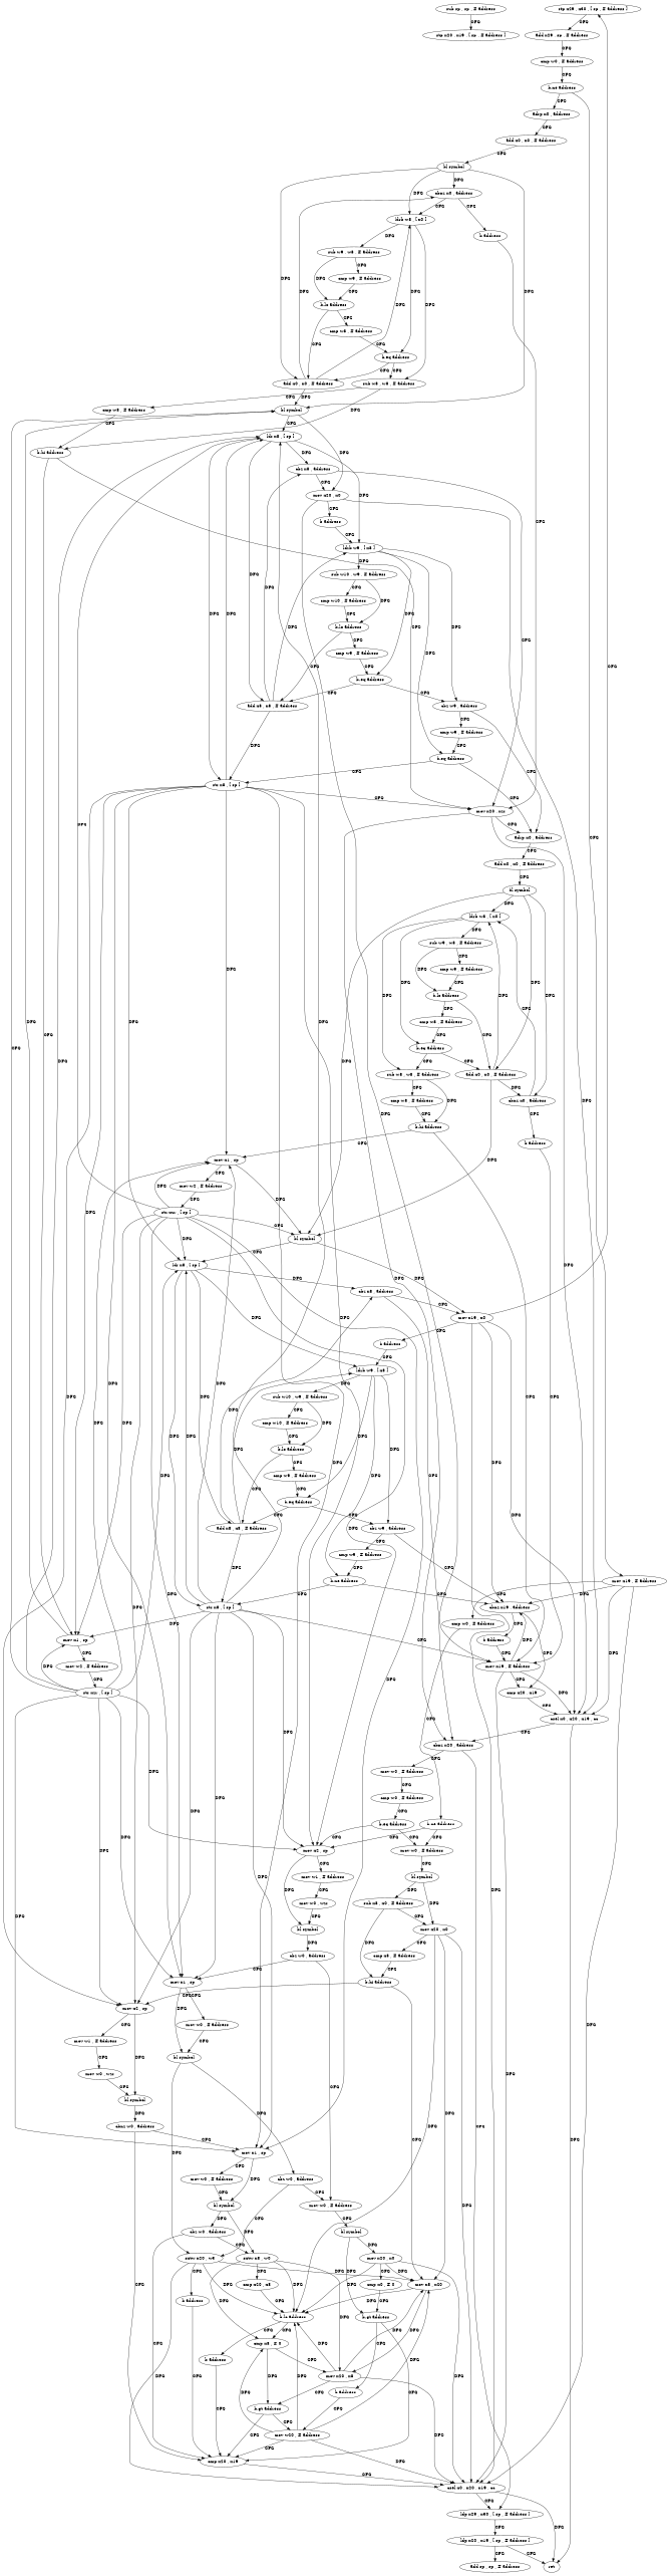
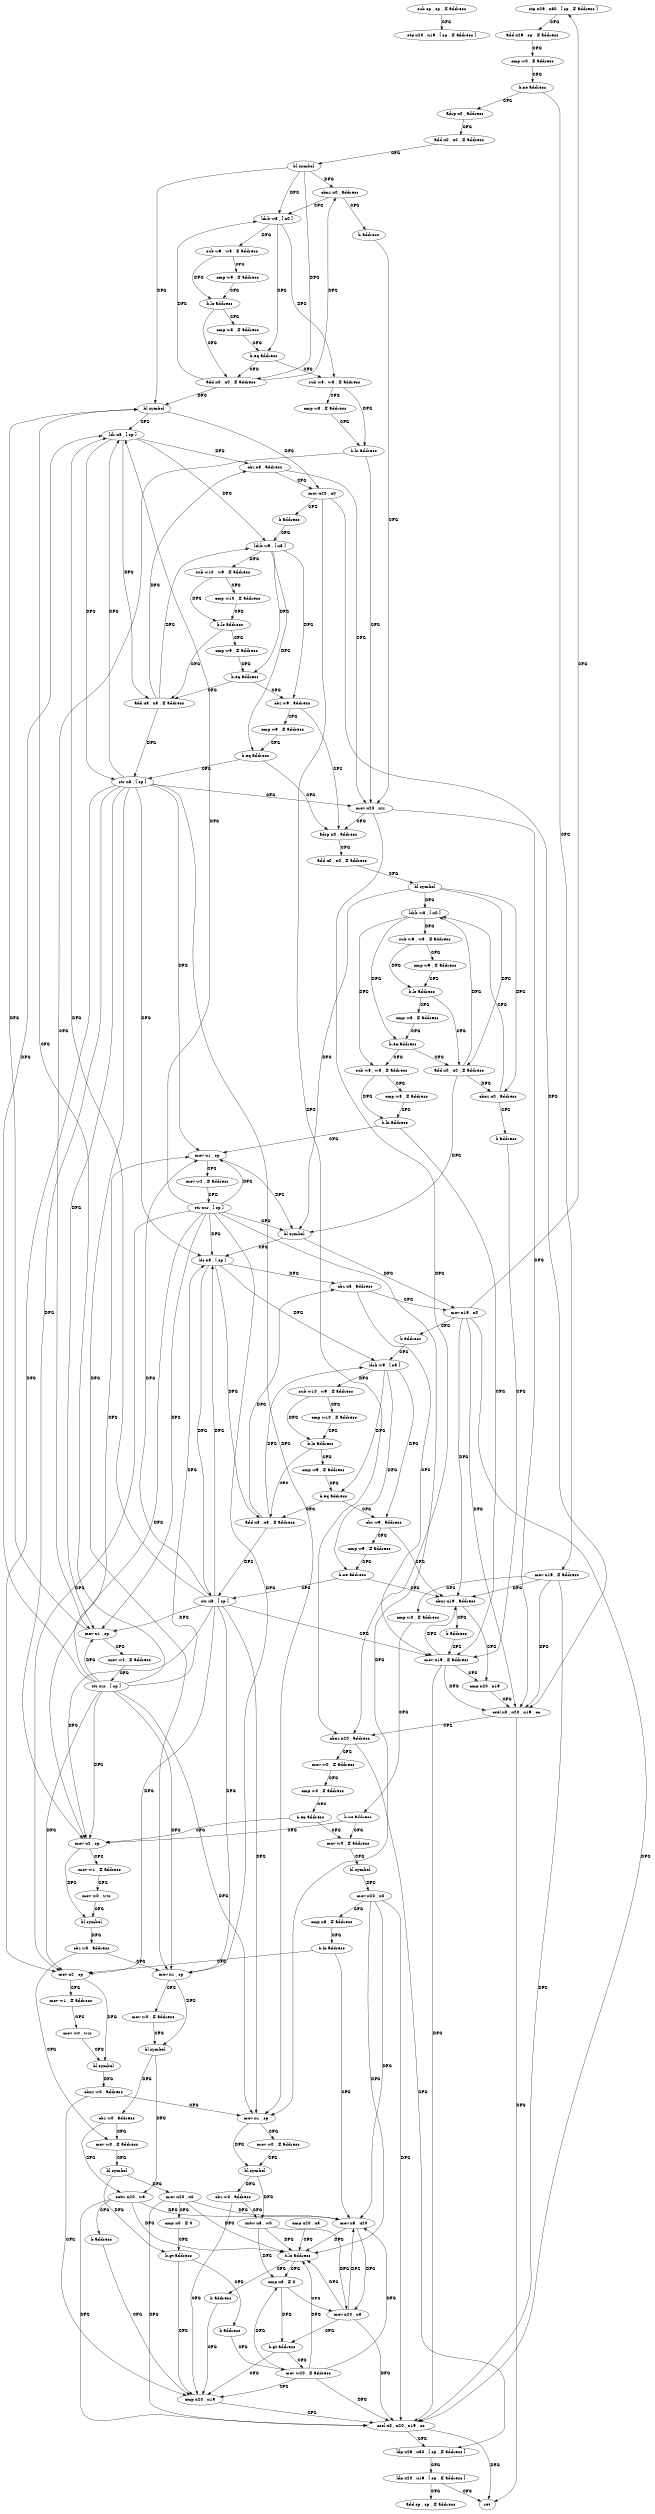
  digraph {
    n1 [label="sub sp , sp , # address"]
    n2 [label="stp x20 , x19 , [ sp , # address ]"]
    n3 [label="stp x29 , x30 , [ sp , # address ]"]
    n4 [label="add x29 , sp , # address"]
    n5 [label="cmp w0 , # address"]
    n6 [label="b.ne address"]
    n7 [label="mov x19 , # address"]
    n8 [label="adrp x0 , address"]
    n9 [label="cmp w0 , # address"]
    n10 [label="csel x0 , x20 , x19 , cc"]
    n11 [label="cbnz x19 , address"]
    n12 [label="csel x0 , x20 , x19 , cc"]
    n13 [label="add x0 , x0 , # address"]
    n14 [label="b.ne address"]
    n15 [label="ldp x29 , x30 , [ sp , # address ]"]
    n16 [label=ret]
    n17 [label="cmp x20 , x19"]
    n18 [label="b address"]
    n19 [label="cbnz x20 , address"]
    n20 [label="bl symbol"]
    n21 [label="mov w0 , # address"]
    n22 [label="mov x2 , sp"]
    n23 [label="bl symbol"]
    n24 [label="mov w1 , # address"]
    n25 [label="bl symbol"]
-   n26 [label="sub x8 , x0 , # address"]
    n27 [label="mov x20 , x0"]
    n28 [label="mov w0 , wzr"]
    n29 [label="cbz w0 , address"]
    n30 [label="cbnz x0 , address"]
    n31 [label="ldrb w8 , [ x0 ]"]
    n32 [label="add x0 , x0 , # address"]
    n33 [label="bl symbol"]
    n34 [label="b address"]
    n35 [label="sub w9 , w8 , # address"]
    n36 [label="b.eq address"]
    n37 [label="sub w8 , w8 , # address"]
    n38 [label="ldr x8 , [ sp ]"]
    n39 [label="mov x20 , x0"]
    n40 [label="mov x20 , xzr"]
    n41 [label="cmp w9 , # address"]
    n42 [label="b.lo address"]
    n43 [label="cmp w8 , # address"]
    n44 [label="b.hi address"]
    n45 [label="adrp x0 , address"]
    n46 [label="b.hi address"]
    n47 [label="cmp x8 , # address"]
    n48 [label="mov x8 , x20"]
    n49 [label="b.lo address"]
    n50 [label="mov x2 , sp"]
    n51 [label="mov x20 , x8"]
    n52 [label="cmp x8 , # 0"]
    n53 [label="b address"]
    n54 [label="mov w1 , # address"]
    n55 [label="bl symbol"]
    n56 [label="b.gt address"]
    n57 [label="mov w0 , wzr"]
    n58 [label="cbnz w0 , address"]
    n59 [label="mov x1 , sp"]
    n60 [label="mov w0 , # address"]
    n61 [label="mov w0 , # address"]
    n62 [label="bl symbol"]
    n63 [label="bl symbol"]
    n64 [label="cbz w0 , address"]
    n65 [label="sxtw x20 , w3"]
    n66 [label="mov x20 , x0"]
    n67 [label="b.gt address"]
    n68 [label="cmp w8 , # address"]
    n69 [label="add x0 , x0 , # address"]
    n70 [label="mov w0 , # address"]
    n71 [label="cmp x20 , x19"]
    n72 [label="mov w20 , # address"]
    n73 [label="mov x1 , sp"]
    n74 [label="mov w0 , # address"]
    n75 [label="bl symbol"]
    n76 [label="cbz w0 , address"]
    n77 [label="sxtw x8 , w0"]
    n78 [label="b address"]
    n79 [label="cmp x0 , # 0"]
    n80 [label="b address"]
    n81 [label="mov x1 , sp"]
    n82 [label="bl symbol"]
    n83 [label="ldp x20 , x19 , [ sp , # address ]"]
    n84 [label="add sp , sp , # address"]
    n85 [label="cmp x20 , x8"]
    n86 [label="mov w2 , # address"]
    n87 [label="str xzr , [ sp ]"]
    n88 [label="ldrb w8 , [ x0 ]"]
    n89 [label="sub w9 , w8 , # address"]
    n90 [label="b.eq address"]
    n91 [label="sub w8 , w8 , # address"]
    n92 [label="cmp w9 , # address"]
    n93 [label="b.lo address"]
    n94 [label="add x0 , x0 , # address"]
    n95 [label="cmp w8 , # address"]
    n96 [label="b.hi address"]
    n97 [label="cmp w8 , # address"]
    n98 [label="bl symbol"]
    n99 [label="cbnz x0 , address"]
    n100 [label="ldr x8 , [ sp ]"]
    n101 [label="mov x19 , x0"]
    n102 [label="b address"]
    n103 [label="mov x19 , # address"]
    n104 [label="mov x1 , sp"]
    n105 [label="cbz x8 , address"]
    n106 [label="ldrb w9 , [ x8 ]"]
    n107 [label="add x8 , x8 , # address"]
    n108 [label="str x8 , [ sp ]"]
    n109 [label="mov w2 , # address"]
    n110 [label="cbz x8 , address"]
    n111 [label="ldrb w9 , [ x8 ]"]
    n112 [label="add x8 , x8 , # address"]
    n113 [label="str x8 , [ sp ]"]
    n114 [label="b address"]
    n115 [label="sub w10 , w9 , # address"]
    n116 [label="b.eq address"]
    n117 [label="cbz w9 , address"]
    n118 [label="b.eq address"]
    n119 [label="cmp w10 , # address"]
    n120 [label="b.lo address"]
    n121 [label="cmp w9 , # address"]
    n122 [label="str xzr , [ sp ]"]
    n123 [label="cmp w0 , # address"]
    n124 [label="b.eq address"]
    n125 [label="cmp w9 , # address"]
    n126 [label="b address"]
    n127 [label="sub w10 , w9 , # address"]
    n128 [label="b.eq address"]
    n129 [label="cbz w9 , address"]
    n130 [label="b.ne address"]
    n131 [label="cmp w10 , # address"]
    n132 [label="b.lo address"]
    n133 [label="cmp w9 , # address"]
    n134 [label="cmp w9 , # address"]
    n1 -> n2 [label=CFG]
    n3 -> n4 [label=CFG]
    n4 -> n5 [label=CFG]
    n5 -> n6 [label=CFG]
    n6 -> n7 [label=CFG]
    n6 -> n8 [label=CFG]
    n7 -> n9 [label=CFG]
    n7 -> n10 [label=DFG]
    n7 -> n11 [label=DFG]
    n7 -> n12 [label=DFG]
    n8 -> n13 [label=CFG]
    n9 -> n14 [label=CFG]
    n10 -> n15 [label=CFG]
    n10 -> n16 [label=DFG]
    n11 -> n17 [label=CFG]
    n11 -> n18 [label=CFG]
    n12 -> n16 [label=DFG]
    n12 -> n19 [label=CFG]
    n13 -> n20 [label=CFG]
    n14 -> n21 [label=CFG]
    n14 -> n22 [label=CFG]
    n15 -> n83 [label=CFG]
    n17 -> n12 [label=CFG]
    n18 -> n103 [label=CFG]
    n19 -> n15 [label=CFG]
    n19 -> n70 [label=CFG]
    n20 -> n30 [label=DFG]
    n20 -> n31 [label=DFG]
    n20 -> n32 [label=DFG]
    n20 -> n33 [label=DFG]
    n21 -> n23 [label=CFG]
    n22 -> n24 [label=CFG]
    n22 -> n25 [label=DFG]
-   n23 -> n26 [label=DFG]
    n23 -> n27 [label=DFG]
    n24 -> n28 [label=CFG]
    n25 -> n29 [label=DFG]
-   n26 -> n27 [label=CFG]
-   n26 -> n46 [label=DFG]
    n27 -> n10 [label=DFG]
    n27 -> n47 [label=CFG]
    n27 -> n48 [label=DFG]
    n27 -> n49 [label=DFG]
    n28 -> n25 [label=CFG]
    n29 -> n59 [label=CFG]
    n29 -> n60 [label=CFG]
    n30 -> n31 [label=CFG]
    n30 -> n34 [label=CFG]
    n31 -> n35 [label=DFG]
    n31 -> n36 [label=DFG]
    n31 -> n37 [label=DFG]
    n32 -> n30 [label=DFG]
    n32 -> n31 [label=DFG]
    n32 -> n33 [label=DFG]
    n33 -> n38 [label=CFG]
    n33 -> n39 [label=DFG]
    n34 -> n40 [label=CFG]
    n35 -> n41 [label=CFG]
    n35 -> n42 [label=DFG]
    n36 -> n32 [label=CFG]
    n36 -> n37 [label=CFG]
    n37 -> n43 [label=CFG]
    n37 -> n44 [label=DFG]
    n38 -> n105 [label=DFG]
    n38 -> n106 [label=DFG]
    n38 -> n107 [label=DFG]
    n38 -> n108 [label=DFG]
    n39 -> n12 [label=DFG]
    n39 -> n19 [label=DFG]
    n39 -> n114 [label=CFG]
    n40 -> n12 [label=DFG]
    n40 -> n19 [label=DFG]
    n40 -> n45 [label=CFG]
    n41 -> n42 [label=CFG]
    n42 -> n32 [label=CFG]
    n42 -> n68 [label=CFG]
    n43 -> n44 [label=CFG]
    n44 -> n40 [label=CFG]
    n44 -> n81 [label=CFG]
    n45 -> n69 [label=CFG]
    n46 -> n48 [label=CFG]
    n46 -> n50 [label=CFG]
    n47 -> n46 [label=CFG]
    n48 -> n49 [label=DFG]
    n48 -> n51 [label=DFG]
    n49 -> n52 [label=CFG]
    n49 -> n53 [label=CFG]
    n50 -> n54 [label=CFG]
    n50 -> n55 [label=DFG]
    n51 -> n10 [label=DFG]
    n51 -> n48 [label=DFG]
    n51 -> n49 [label=DFG]
    n51 -> n56 [label=CFG]
    n52 -> n51 [label=CFG]
    n52 -> n56 [label=DFG]
    n53 -> n71 [label=CFG]
    n54 -> n57 [label=CFG]
    n55 -> n58 [label=DFG]
    n56 -> n71 [label=CFG]
    n56 -> n72 [label=CFG]
    n57 -> n55 [label=CFG]
    n58 -> n71 [label=CFG]
    n58 -> n73 [label=CFG]
    n59 -> n61 [label=CFG]
    n59 -> n62 [label=DFG]
    n60 -> n63 [label=CFG]
    n61 -> n62 [label=CFG]
    n62 -> n64 [label=DFG]
    n62 -> n65 [label=DFG]
    n63 -> n66 [label=DFG]
    n63 -> n67 [label=DFG]
    n64 -> n60 [label=CFG]
    n64 -> n65 [label=CFG]
    n65 -> n10 [label=DFG]
    n65 -> n48 [label=DFG]
    n65 -> n49 [label=DFG]
    n65 -> n78 [label=CFG]
    n66 -> n10 [label=DFG]
    n66 -> n48 [label=DFG]
    n66 -> n49 [label=DFG]
    n66 -> n79 [label=CFG]
    n67 -> n71 [label=CFG]
    n67 -> n80 [label=CFG]
    n68 -> n36 [label=CFG]
    n69 -> n82 [label=CFG]
    n70 -> n123 [label=CFG]
    n71 -> n10 [label=CFG]
    n72 -> n10 [label=DFG]
    n72 -> n48 [label=DFG]
    n72 -> n49 [label=DFG]
    n72 -> n52 [label=DFG]
    n72 -> n71 [label=CFG]
    n73 -> n74 [label=CFG]
    n73 -> n75 [label=DFG]
    n74 -> n75 [label=CFG]
    n75 -> n76 [label=DFG]
    n75 -> n77 [label=DFG]
    n76 -> n71 [label=CFG]
    n76 -> n77 [label=CFG]
    n77 -> n49 [label=DFG]
    n77 -> n51 [label=DFG]
    n77 -> n52 [label=DFG]
-   n77 -> n85 [label=CFG]
    n78 -> n71 [label=CFG]
    n79 -> n67 [label=CFG]
    n80 -> n72 [label=CFG]
    n81 -> n33 [label=DFG]
    n81 -> n86 [label=CFG]
    n82 -> n88 [label=DFG]
    n82 -> n94 [label=DFG]
    n82 -> n98 [label=DFG]
    n82 -> n99 [label=DFG]
    n83 -> n16 [label=CFG]
    n83 -> n84 [label=CFG]
    n85 -> n49 [label=CFG]
    n86 -> n87 [label=CFG]
    n87 -> n22 [label=DFG]
    n87 -> n33 [label=CFG]
    n87 -> n38 [label=DFG]
    n87 -> n50 [label=DFG]
    n87 -> n59 [label=DFG]
    n87 -> n73 [label=DFG]
    n87 -> n81 [label=DFG]
    n87 -> n100 [label=DFG]
    n87 -> n104 [label=DFG]
    n88 -> n89 [label=DFG]
    n88 -> n90 [label=DFG]
    n88 -> n91 [label=DFG]
    n89 -> n92 [label=CFG]
    n89 -> n93 [label=DFG]
    n90 -> n91 [label=CFG]
    n90 -> n94 [label=CFG]
    n91 -> n95 [label=CFG]
    n91 -> n96 [label=DFG]
    n92 -> n93 [label=CFG]
    n93 -> n94 [label=CFG]
    n93 -> n97 [label=CFG]
    n94 -> n88 [label=DFG]
    n94 -> n98 [label=DFG]
    n94 -> n99 [label=DFG]
    n95 -> n96 [label=CFG]
    n96 -> n103 [label=CFG]
    n96 -> n104 [label=CFG]
    n97 -> n90 [label=CFG]
    n98 -> n100 [label=CFG]
    n98 -> n101 [label=DFG]
    n99 -> n88 [label=CFG]
    n99 -> n102 [label=CFG]
    n100 -> n110 [label=DFG]
    n100 -> n111 [label=DFG]
    n100 -> n112 [label=DFG]
    n100 -> n113 [label=DFG]
    n101 -> n3 [label=CFG]
    n101 -> n10 [label=DFG]
    n101 -> n11 [label=DFG]
    n101 -> n12 [label=DFG]
    n101 -> n126 [label=CFG]
    n102 -> n103 [label=CFG]
    n103 -> n10 [label=DFG]
    n103 -> n11 [label=DFG]
    n103 -> n12 [label=DFG]
    n103 -> n17 [label=CFG]
    n104 -> n98 [label=DFG]
    n104 -> n109 [label=CFG]
    n105 -> n39 [label=CFG]
    n105 -> n40 [label=CFG]
    n106 -> n115 [label=DFG]
    n106 -> n116 [label=DFG]
    n106 -> n117 [label=DFG]
    n106 -> n118 [label=DFG]
    n107 -> n105 [label=DFG]
    n107 -> n106 [label=DFG]
    n107 -> n108 [label=DFG]
    n108 -> n22 [label=DFG]
    n108 -> n38 [label=DFG]
    n108 -> n40 [label=CFG]
    n108 -> n50 [label=DFG]
    n108 -> n59 [label=DFG]
    n108 -> n73 [label=DFG]
    n108 -> n81 [label=DFG]
    n108 -> n100 [label=DFG]
    n108 -> n104 [label=DFG]
    n109 -> n122 [label=CFG]
    n110 -> n101 [label=CFG]
    n110 -> n103 [label=CFG]
    n111 -> n127 [label=DFG]
    n111 -> n128 [label=DFG]
    n111 -> n129 [label=DFG]
    n111 -> n130 [label=DFG]
    n112 -> n110 [label=DFG]
    n112 -> n111 [label=DFG]
    n112 -> n113 [label=DFG]
    n113 -> n22 [label=DFG]
    n113 -> n38 [label=DFG]
    n113 -> n50 [label=DFG]
    n113 -> n59 [label=DFG]
    n113 -> n73 [label=DFG]
    n113 -> n81 [label=DFG]
    n113 -> n100 [label=DFG]
    n113 -> n103 [label=CFG]
    n113 -> n104 [label=DFG]
    n114 -> n106 [label=CFG]
    n115 -> n119 [label=CFG]
    n115 -> n120 [label=DFG]
    n116 -> n107 [label=CFG]
    n116 -> n117 [label=CFG]
    n117 -> n45 [label=CFG]
    n117 -> n121 [label=CFG]
    n118 -> n45 [label=CFG]
    n118 -> n108 [label=CFG]
    n119 -> n120 [label=CFG]
    n120 -> n107 [label=CFG]
    n120 -> n125 [label=CFG]
    n121 -> n118 [label=CFG]
    n122 -> n22 [label=DFG]
    n122 -> n38 [label=DFG]
    n122 -> n50 [label=DFG]
    n122 -> n59 [label=DFG]
    n122 -> n73 [label=DFG]
    n122 -> n81 [label=DFG]
    n122 -> n98 [label=CFG]
    n122 -> n100 [label=DFG]
    n122 -> n104 [label=DFG]
    n123 -> n124 [label=CFG]
    n124 -> n21 [label=CFG]
    n124 -> n22 [label=CFG]
    n125 -> n116 [label=CFG]
    n126 -> n111 [label=CFG]
    n127 -> n131 [label=CFG]
    n127 -> n132 [label=DFG]
    n128 -> n112 [label=CFG]
    n128 -> n129 [label=CFG]
    n129 -> n11 [label=CFG]
    n129 -> n133 [label=CFG]
    n130 -> n11 [label=CFG]
    n130 -> n113 [label=CFG]
    n131 -> n132 [label=CFG]
    n132 -> n112 [label=CFG]
    n132 -> n134 [label=CFG]
    n133 -> n130 [label=CFG]
    n134 -> n128 [label=CFG]
  }
